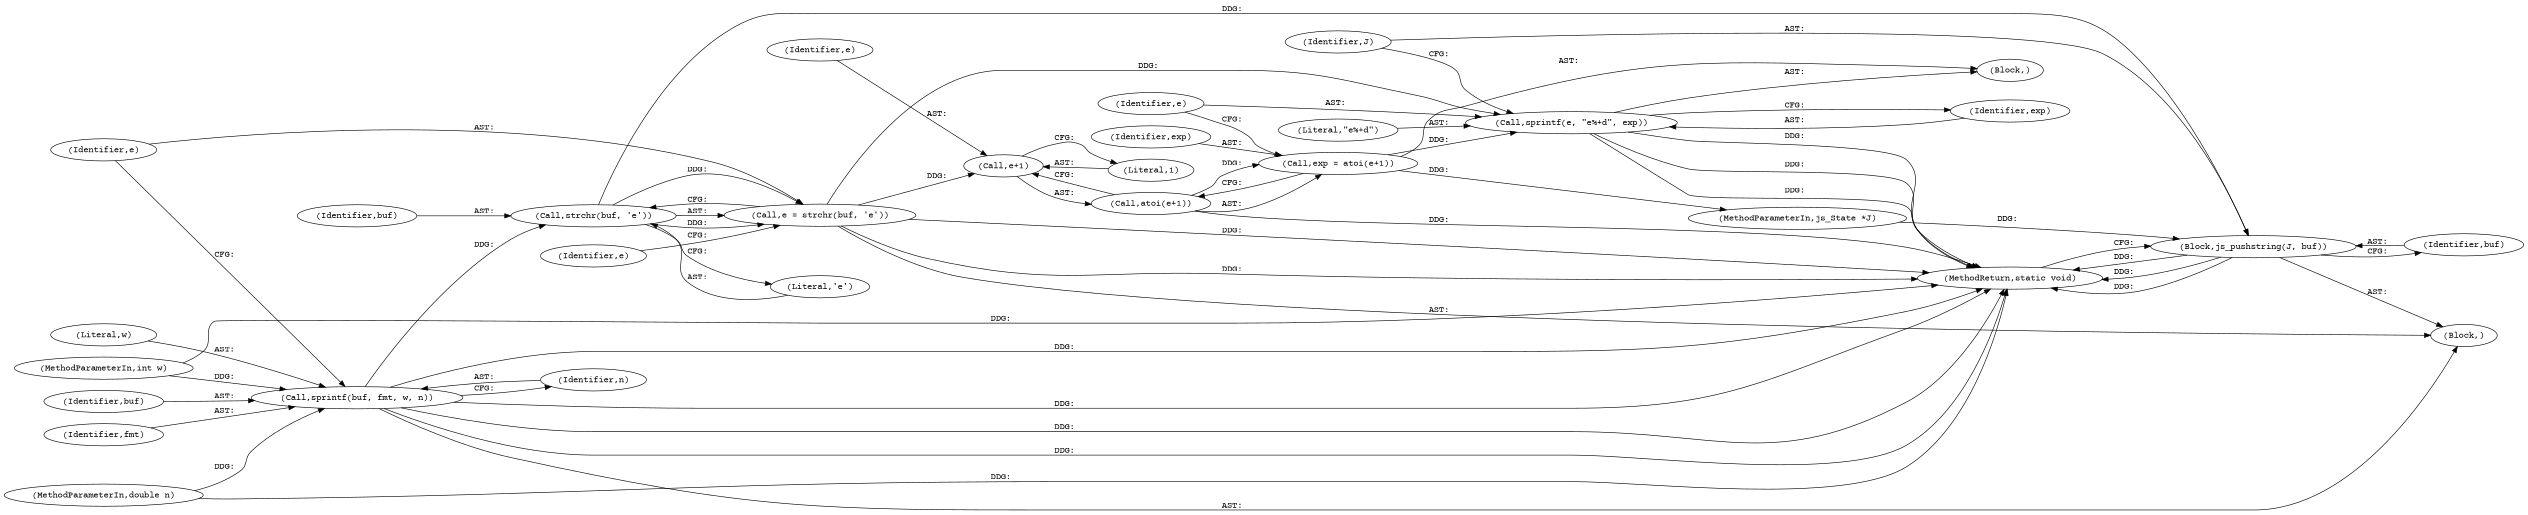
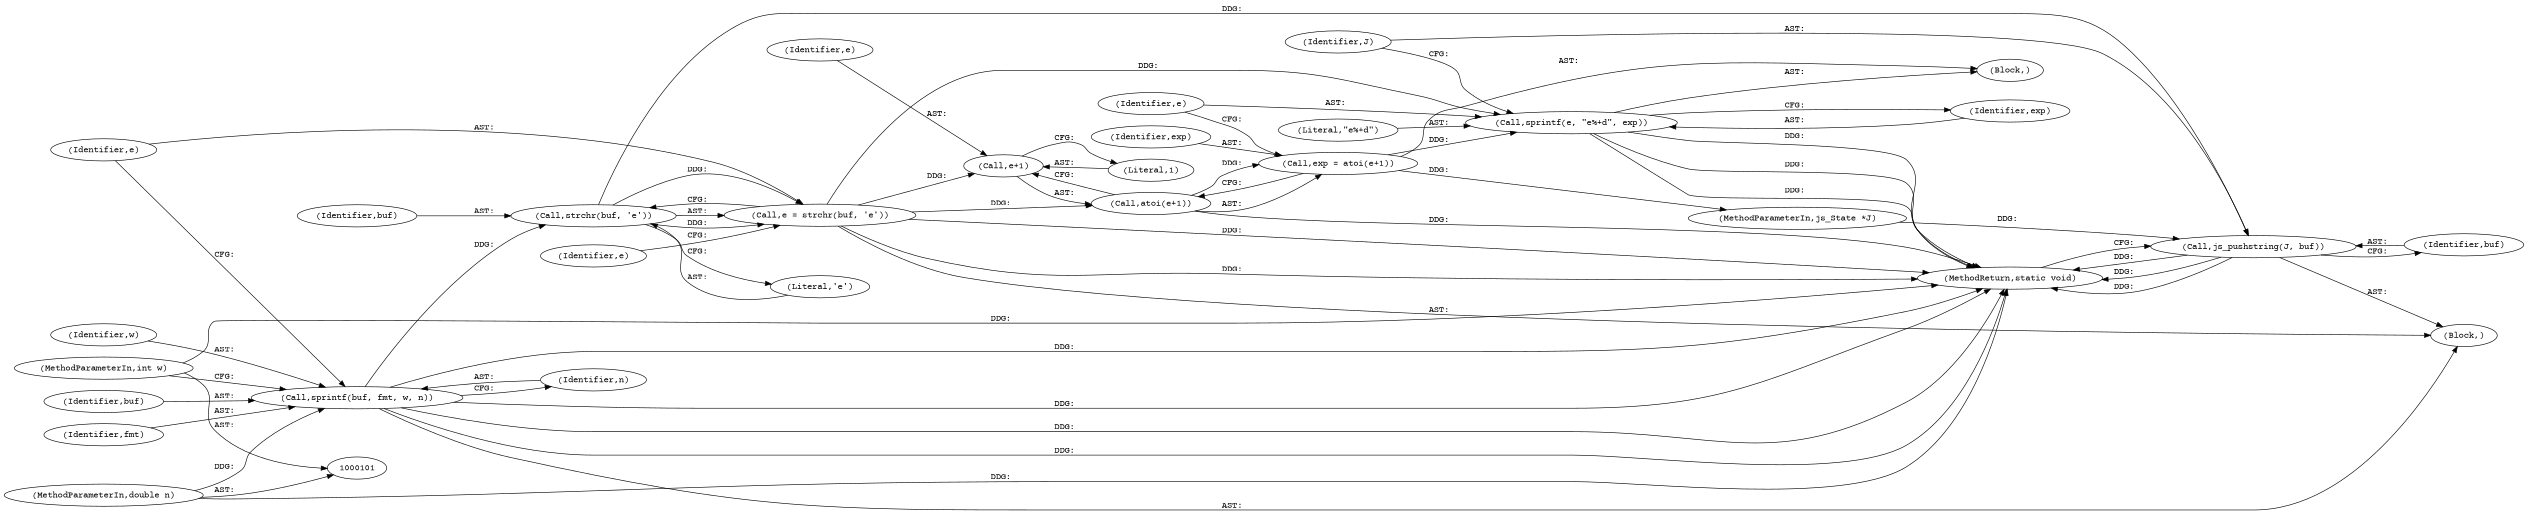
  digraph {
    fontname="Courier Prime"
    rankdir=LR
    node [fontname="Courier Prime"]
    edge [fontname="Courier Prime"]
    n1 [label="(Call,strchr(buf, 'e'))"]
    n2 [label="(Call,e = strchr(buf, 'e'))"]
-   n3 [label="(Block,js_pushstring(J, buf))"]
+   n3 [label="(Call,js_pushstring(J, buf))"]
    n4 [label="(Literal,'e')"]
    n5 [label="(Block,)"]
    n6 [label="(MethodReturn,static void)"]
    n7 [label="(Call,atoi(e+1))"]
    n8 [label="(Call,sprintf(e, \"e%+d\", exp))"]
    n9 [label="(Call,e+1)"]
    n10 [label="(Identifier,buf)"]
    n11 [label="(Call,sprintf(buf, fmt, w, n))"]
    n12 [label="(Identifier,n)"]
    n13 [label="(MethodParameterIn,int w)"]
+   1000101
    n15 [label="(MethodParameterIn,double n)"]
    n16 [label="(Call,exp = atoi(e+1))"]
    n17 [label="(Block,)"]
    n18 [label="(Identifier,exp)"]
    n19 [label="(Literal,1)"]
    n20 [label="(MethodParameterIn,js_State *J)"]
    n21 [label="(Identifier,e)"]
    n22 [label="(Identifier,e)"]
    n23 [label="(Identifier,buf)"]
    n24 [label="(Identifier,fmt)"]
    n25 [label="(Identifier,J)"]
    n26 [label="(Identifier,e)"]
    n27 [label="(Identifier,buf)"]
    n28 [label="(Identifier,e)"]
    n29 [label="(Literal,\"e%+d\")"]
-   n30 [label="(Literal,w)"]
+   n30 [label="(Identifier,w)"]
    n31 [label="(Identifier,exp)"]
    n1 -> n2 [label="AST: "]
    n1 -> n2 [label="DDG: "]
    n1 -> n2 [label="DDG: "]
    n1 -> n3 [label="DDG: "]
    n1 -> n4 [label="CFG: "]
    n2 -> n1 [label="CFG: "]
    n2 -> n5 [label="AST: "]
    n2 -> n6 [label="DDG: "]
    n2 -> n6 [label="DDG: "]
+   n2 -> n7 [label="DDG: "]
    n2 -> n8 [label="DDG: "]
    n2 -> n9 [label="DDG: "]
    n3 -> n5 [label="AST: "]
    n3 -> n6 [label="DDG: "]
    n3 -> n6 [label="DDG: "]
    n3 -> n6 [label="DDG: "]
    n3 -> n10 [label="CFG: "]
    n4 -> n1 [label="AST: "]
    n6 -> n3 [label="CFG: "]
    n7 -> n6 [label="DDG: "]
    n7 -> n9 [label="CFG: "]
    n7 -> n16 [label="AST: "]
    n7 -> n16 [label="DDG: "]
    n8 -> n6 [label="DDG: "]
    n8 -> n6 [label="DDG: "]
    n8 -> n6 [label="DDG: "]
    n8 -> n17 [label="AST: "]
    n8 -> n18 [label="CFG: "]
    n9 -> n7 [label="AST: "]
    n9 -> n19 [label="CFG: "]
    n10 -> n3 [label="AST: "]
    n11 -> n1 [label="DDG: "]
    n11 -> n5 [label="AST: "]
    n11 -> n6 [label="DDG: "]
    n11 -> n6 [label="DDG: "]
    n11 -> n6 [label="DDG: "]
    n11 -> n6 [label="DDG: "]
    n11 -> n12 [label="CFG: "]
    n12 -> n11 [label="AST: "]
    n13 -> n6 [label="DDG: "]
-   n13 -> n11 [label="DDG: "]
+   n13 -> n11 [label="CFG: "]
+   n13 -> 1000101 [label="AST: "]
    n15 -> n6 [label="DDG: "]
    n15 -> n11 [label="DDG: "]
+   n15 -> 1000101 [label="AST: "]
    n16 -> n7 [label="CFG: "]
    n16 -> n8 [label="DDG: "]
    n16 -> n17 [label="AST: "]
    n16 -> n20 [label="DDG: "]
    n18 -> n8 [label="AST: "]
    n19 -> n9 [label="AST: "]
    n20 -> n3 [label="DDG: "]
    n21 -> n2 [label="AST: "]
    n21 -> n11 [label="CFG: "]
    n22 -> n8 [label="AST: "]
    n22 -> n16 [label="CFG: "]
    n23 -> n11 [label="AST: "]
    n24 -> n11 [label="AST: "]
    n25 -> n3 [label="AST: "]
    n25 -> n8 [label="CFG: "]
    n26 -> n2 [label="CFG: "]
    n27 -> n1 [label="AST: "]
    n28 -> n9 [label="AST: "]
    n29 -> n8 [label="AST: "]
    n30 -> n11 [label="AST: "]
    n31 -> n16 [label="AST: "]
  }
